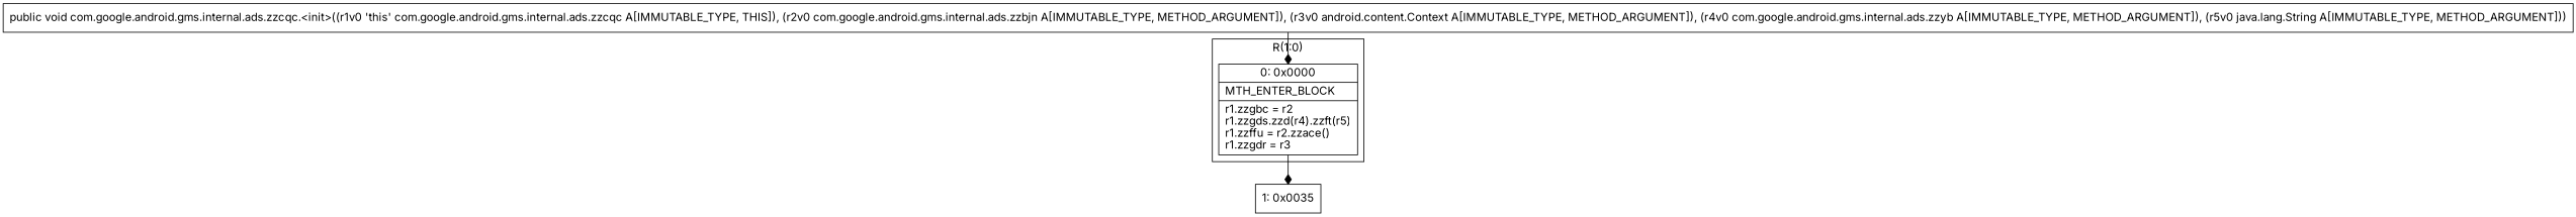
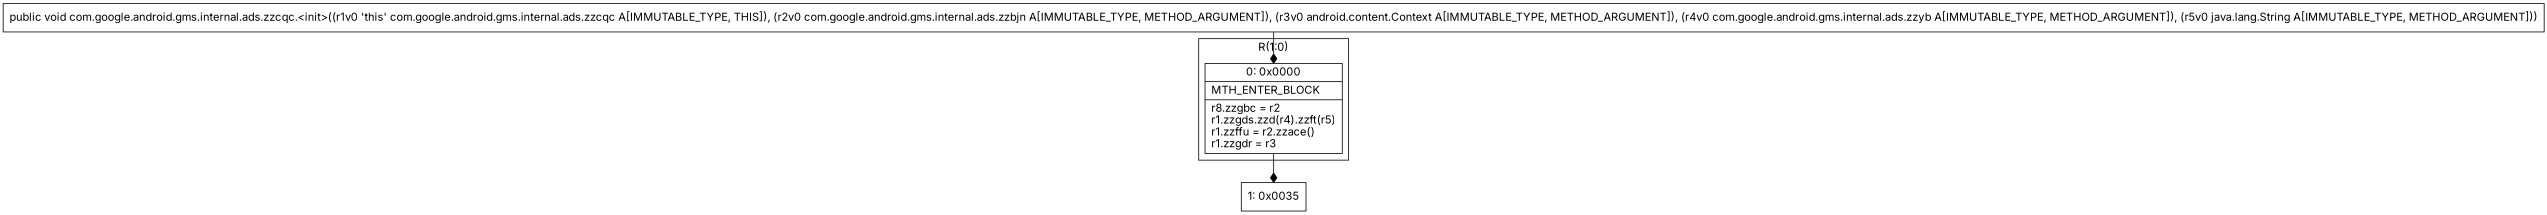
  digraph {
    fontname=Inter
    node [color=black shape=record fontname=Inter]
    edge [arrowhead=diamond fontname=Inter]
-   n1 [label="{0\:\ 0x0000|MTH_ENTER_BLOCK\l|r1.zzgbc = r2\lr1.zzgds.zzd(r4).zzft(r5)\lr1.zzffu = r2.zzace()\lr1.zzgdr = r3\l}"]
+   n1 [label="{0\:\ 0x0000|MTH_ENTER_BLOCK\l|r8.zzgbc = r2\lr1.zzgds.zzd(r4).zzft(r5)\lr1.zzffu = r2.zzace()\lr1.zzgdr = r3\l}"]
    n2 [label="{1\:\ 0x0035}"]
    n3 [label="{public void com.google.android.gms.internal.ads.zzcqc.\<init\>((r1v0 'this' com.google.android.gms.internal.ads.zzcqc A[IMMUTABLE_TYPE, THIS]), (r2v0 com.google.android.gms.internal.ads.zzbjn A[IMMUTABLE_TYPE, METHOD_ARGUMENT]), (r3v0 android.content.Context A[IMMUTABLE_TYPE, METHOD_ARGUMENT]), (r4v0 com.google.android.gms.internal.ads.zzyb A[IMMUTABLE_TYPE, METHOD_ARGUMENT]), (r5v0 java.lang.String A[IMMUTABLE_TYPE, METHOD_ARGUMENT])) }"]
    subgraph cluster_1 {
      label="R(1:0)"
      n1
    }
    n1 -> n2
    n3 -> n1
  }
